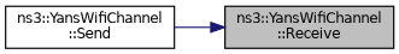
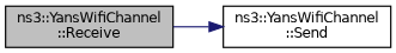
  digraph {
    rankdir=RL
    node [color=black fontname=Helvetica fontsize=10 shape=record style=filled]
    n1 [fillcolor=grey75 fontcolor=black height=0.2 label="ns3::YansWifiChannel\l::Receive" width=0.4]
    n2 [fillcolor=white height=0.2 label="ns3::YansWifiChannel\l::Send" width=0.4]
-   n1 -> n2 [color=midnightblue dir=back fontname=Helvetica fontsize=10 labelfontname=Helvetica labelfontsize=10 style=solid]
+   n2 -> n1 [color=midnightblue dir=back fontname=Helvetica fontsize=10 labelfontname=Helvetica labelfontsize=10 style=solid]
  }
